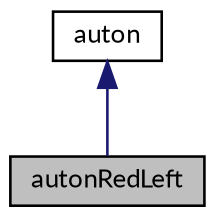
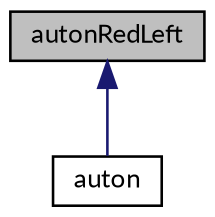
  digraph {
    rankdir=TB
    fontname=Lato
    node [color=black fontname=Lato fontsize=10 shape=record style=filled]
    n1 [fillcolor=grey75 fontcolor=black height=0.2 label=autonRedLeft width=0.4]
    n2 [fillcolor=white height=0.2 label=auton width=0.4]
-   n2 -> n1 [color=midnightblue dir=back fontname=Lato fontsize=10 labelfontname=Helvetica labelfontsize=10 style=solid]
+   n1 -> n2 [color=midnightblue dir=back fontname=Lato fontsize=10 labelfontname=Helvetica labelfontsize=10 style=solid]
  }
